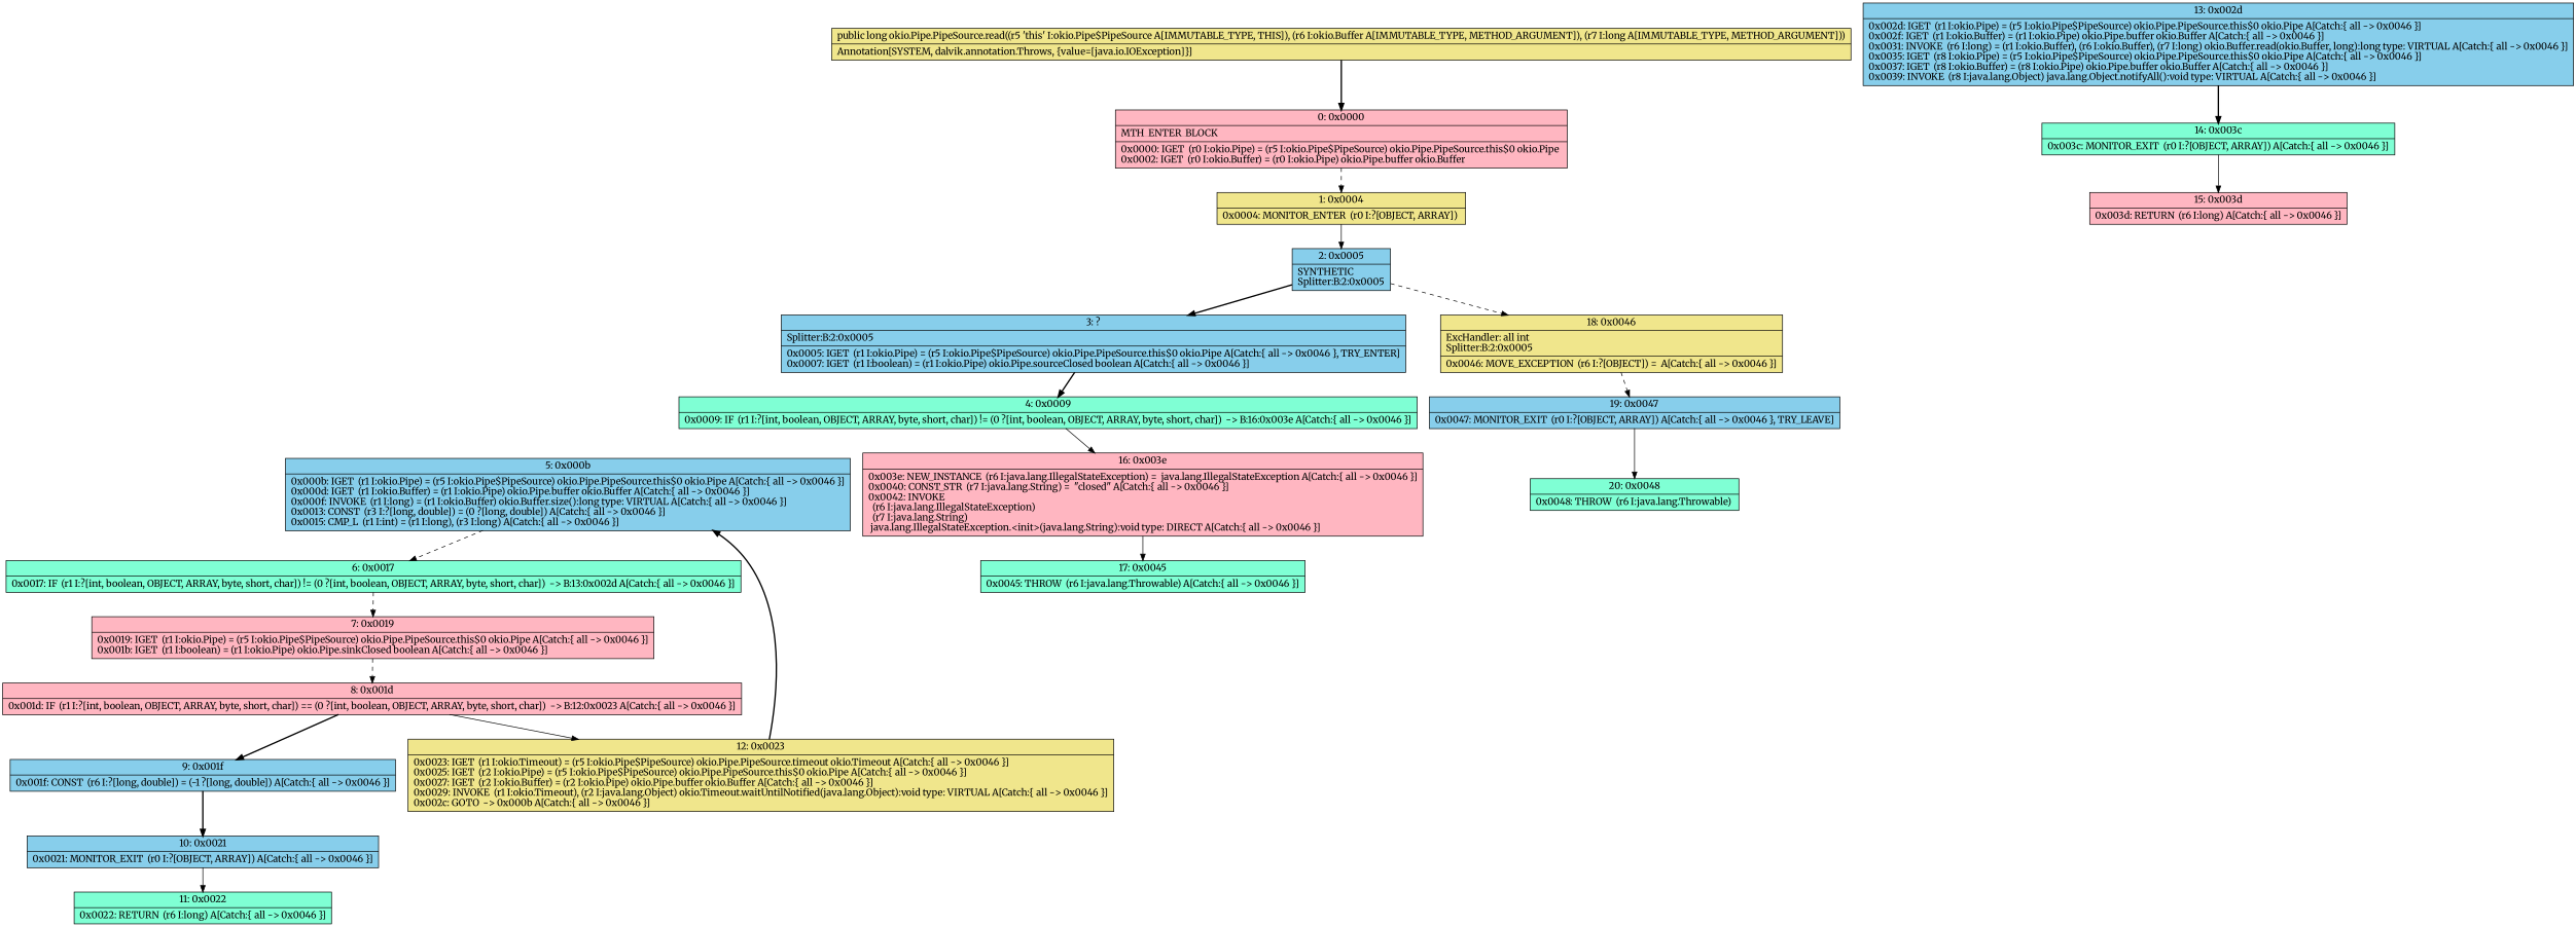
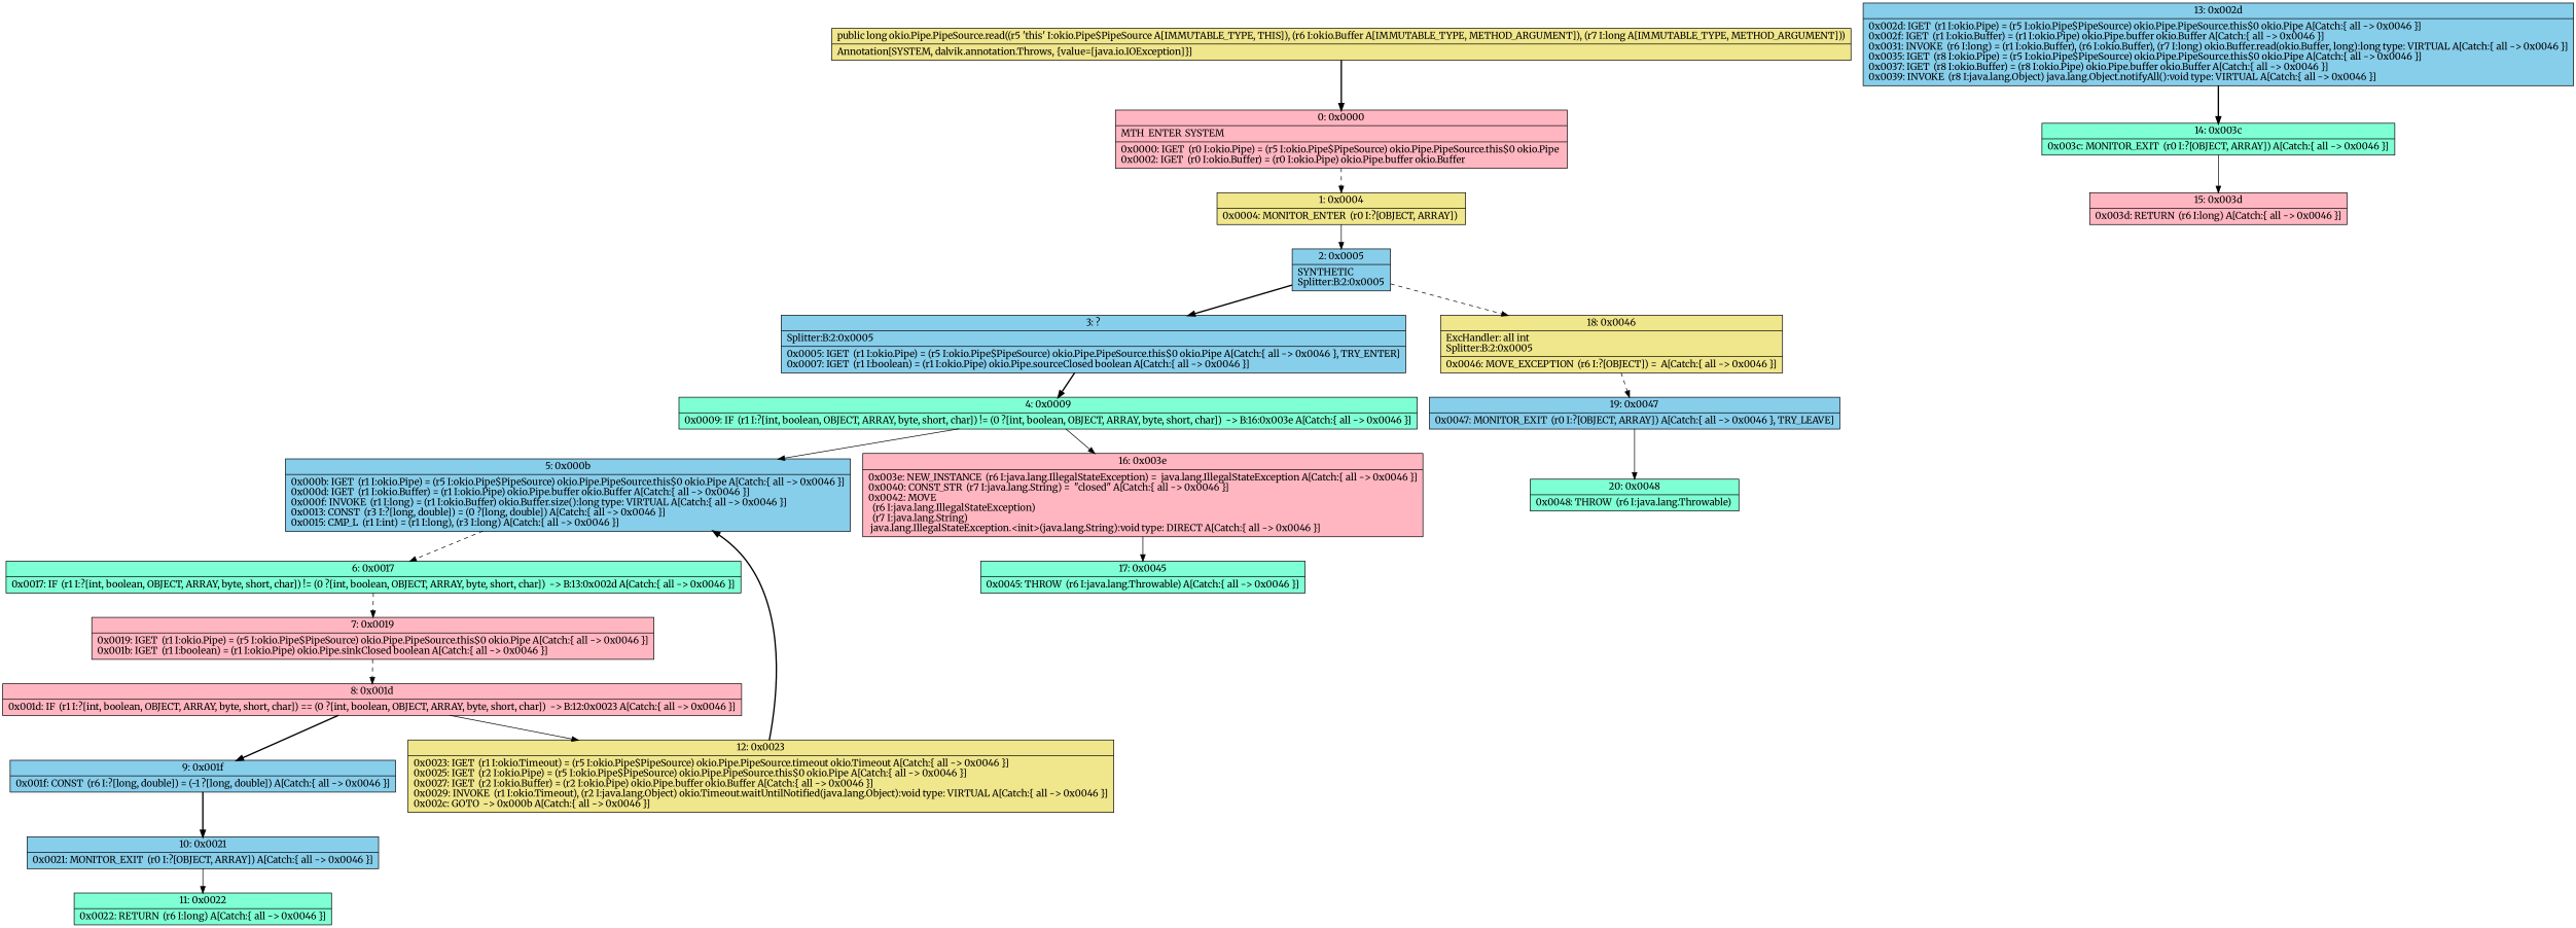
  digraph {
    fontname=Merriweather
    node [fillcolor=skyblue fontname=Merriweather shape=record style=filled]
    edge [fontname=Merriweather style=solid]
-   n1 [fillcolor=lightpink label="{0\:\ 0x0000|MTH_ENTER_BLOCK\l|0x0000: IGET  (r0 I:okio.Pipe) = (r5 I:okio.Pipe$PipeSource) okio.Pipe.PipeSource.this$0 okio.Pipe \l0x0002: IGET  (r0 I:okio.Buffer) = (r0 I:okio.Pipe) okio.Pipe.buffer okio.Buffer \l}"]
+   n1 [fillcolor=lightpink label="{0\:\ 0x0000|MTH_ENTER_SYSTEM\l|0x0000: IGET  (r0 I:okio.Pipe) = (r5 I:okio.Pipe$PipeSource) okio.Pipe.PipeSource.this$0 okio.Pipe \l0x0002: IGET  (r0 I:okio.Buffer) = (r0 I:okio.Pipe) okio.Pipe.buffer okio.Buffer \l}"]
    n2 [fillcolor=khaki label="{1\:\ 0x0004|0x0004: MONITOR_ENTER  (r0 I:?[OBJECT, ARRAY]) \l}"]
    n3 [label="{2\:\ 0x0005|SYNTHETIC\lSplitter:B:2:0x0005\l}"]
    n4 [label="{3\:\ ?|Splitter:B:2:0x0005\l|0x0005: IGET  (r1 I:okio.Pipe) = (r5 I:okio.Pipe$PipeSource) okio.Pipe.PipeSource.this$0 okio.Pipe A[Catch:\{ all \-\> 0x0046 \}, TRY_ENTER]\l0x0007: IGET  (r1 I:boolean) = (r1 I:okio.Pipe) okio.Pipe.sourceClosed boolean A[Catch:\{ all \-\> 0x0046 \}]\l}"]
    n5 [fillcolor=khaki label="{18\:\ 0x0046|ExcHandler: all int\lSplitter:B:2:0x0005\l|0x0046: MOVE_EXCEPTION  (r6 I:?[OBJECT]) =  A[Catch:\{ all \-\> 0x0046 \}]\l}"]
    n6 [fillcolor=aquamarine label="{4\:\ 0x0009|0x0009: IF  (r1 I:?[int, boolean, OBJECT, ARRAY, byte, short, char]) != (0 ?[int, boolean, OBJECT, ARRAY, byte, short, char])  \-\> B:16:0x003e A[Catch:\{ all \-\> 0x0046 \}]\l}"]
    n7 [label="{19\:\ 0x0047|0x0047: MONITOR_EXIT  (r0 I:?[OBJECT, ARRAY]) A[Catch:\{ all \-\> 0x0046 \}, TRY_LEAVE]\l}"]
    n8 [label="{5\:\ 0x000b|0x000b: IGET  (r1 I:okio.Pipe) = (r5 I:okio.Pipe$PipeSource) okio.Pipe.PipeSource.this$0 okio.Pipe A[Catch:\{ all \-\> 0x0046 \}]\l0x000d: IGET  (r1 I:okio.Buffer) = (r1 I:okio.Pipe) okio.Pipe.buffer okio.Buffer A[Catch:\{ all \-\> 0x0046 \}]\l0x000f: INVOKE  (r1 I:long) = (r1 I:okio.Buffer) okio.Buffer.size():long type: VIRTUAL A[Catch:\{ all \-\> 0x0046 \}]\l0x0013: CONST  (r3 I:?[long, double]) = (0 ?[long, double]) A[Catch:\{ all \-\> 0x0046 \}]\l0x0015: CMP_L  (r1 I:int) = (r1 I:long), (r3 I:long) A[Catch:\{ all \-\> 0x0046 \}]\l}"]
-   n9 [fillcolor=lightpink label="{16\:\ 0x003e|0x003e: NEW_INSTANCE  (r6 I:java.lang.IllegalStateException) =  java.lang.IllegalStateException A[Catch:\{ all \-\> 0x0046 \}]\l0x0040: CONST_STR  (r7 I:java.lang.String) =  \"closed\" A[Catch:\{ all \-\> 0x0046 \}]\l0x0042: INVOKE  \l  (r6 I:java.lang.IllegalStateException)\l  (r7 I:java.lang.String)\l java.lang.IllegalStateException.\<init\>(java.lang.String):void type: DIRECT A[Catch:\{ all \-\> 0x0046 \}]\l}"]
+   n9 [fillcolor=lightpink label="{16\:\ 0x003e|0x003e: NEW_INSTANCE  (r6 I:java.lang.IllegalStateException) =  java.lang.IllegalStateException A[Catch:\{ all \-\> 0x0046 \}]\l0x0040: CONST_STR  (r7 I:java.lang.String) =  \"closed\" A[Catch:\{ all \-\> 0x0046 \}]\l0x0042: MOVE  \l  (r6 I:java.lang.IllegalStateException)\l  (r7 I:java.lang.String)\l java.lang.IllegalStateException.\<init\>(java.lang.String):void type: DIRECT A[Catch:\{ all \-\> 0x0046 \}]\l}"]
    n10 [fillcolor=aquamarine label="{6\:\ 0x0017|0x0017: IF  (r1 I:?[int, boolean, OBJECT, ARRAY, byte, short, char]) != (0 ?[int, boolean, OBJECT, ARRAY, byte, short, char])  \-\> B:13:0x002d A[Catch:\{ all \-\> 0x0046 \}]\l}"]
    n11 [fillcolor=aquamarine label="{17\:\ 0x0045|0x0045: THROW  (r6 I:java.lang.Throwable) A[Catch:\{ all \-\> 0x0046 \}]\l}"]
    n12 [fillcolor=lightpink label="{7\:\ 0x0019|0x0019: IGET  (r1 I:okio.Pipe) = (r5 I:okio.Pipe$PipeSource) okio.Pipe.PipeSource.this$0 okio.Pipe A[Catch:\{ all \-\> 0x0046 \}]\l0x001b: IGET  (r1 I:boolean) = (r1 I:okio.Pipe) okio.Pipe.sinkClosed boolean A[Catch:\{ all \-\> 0x0046 \}]\l}"]
    n13 [fillcolor=lightpink label="{8\:\ 0x001d|0x001d: IF  (r1 I:?[int, boolean, OBJECT, ARRAY, byte, short, char]) == (0 ?[int, boolean, OBJECT, ARRAY, byte, short, char])  \-\> B:12:0x0023 A[Catch:\{ all \-\> 0x0046 \}]\l}"]
    n14 [label="{13\:\ 0x002d|0x002d: IGET  (r1 I:okio.Pipe) = (r5 I:okio.Pipe$PipeSource) okio.Pipe.PipeSource.this$0 okio.Pipe A[Catch:\{ all \-\> 0x0046 \}]\l0x002f: IGET  (r1 I:okio.Buffer) = (r1 I:okio.Pipe) okio.Pipe.buffer okio.Buffer A[Catch:\{ all \-\> 0x0046 \}]\l0x0031: INVOKE  (r6 I:long) = (r1 I:okio.Buffer), (r6 I:okio.Buffer), (r7 I:long) okio.Buffer.read(okio.Buffer, long):long type: VIRTUAL A[Catch:\{ all \-\> 0x0046 \}]\l0x0035: IGET  (r8 I:okio.Pipe) = (r5 I:okio.Pipe$PipeSource) okio.Pipe.PipeSource.this$0 okio.Pipe A[Catch:\{ all \-\> 0x0046 \}]\l0x0037: IGET  (r8 I:okio.Buffer) = (r8 I:okio.Pipe) okio.Pipe.buffer okio.Buffer A[Catch:\{ all \-\> 0x0046 \}]\l0x0039: INVOKE  (r8 I:java.lang.Object) java.lang.Object.notifyAll():void type: VIRTUAL A[Catch:\{ all \-\> 0x0046 \}]\l}"]
    n15 [fillcolor=aquamarine label="{14\:\ 0x003c|0x003c: MONITOR_EXIT  (r0 I:?[OBJECT, ARRAY]) A[Catch:\{ all \-\> 0x0046 \}]\l}"]
    n16 [label="{9\:\ 0x001f|0x001f: CONST  (r6 I:?[long, double]) = (\-1 ?[long, double]) A[Catch:\{ all \-\> 0x0046 \}]\l}"]
    n17 [fillcolor=khaki label="{12\:\ 0x0023|0x0023: IGET  (r1 I:okio.Timeout) = (r5 I:okio.Pipe$PipeSource) okio.Pipe.PipeSource.timeout okio.Timeout A[Catch:\{ all \-\> 0x0046 \}]\l0x0025: IGET  (r2 I:okio.Pipe) = (r5 I:okio.Pipe$PipeSource) okio.Pipe.PipeSource.this$0 okio.Pipe A[Catch:\{ all \-\> 0x0046 \}]\l0x0027: IGET  (r2 I:okio.Buffer) = (r2 I:okio.Pipe) okio.Pipe.buffer okio.Buffer A[Catch:\{ all \-\> 0x0046 \}]\l0x0029: INVOKE  (r1 I:okio.Timeout), (r2 I:java.lang.Object) okio.Timeout.waitUntilNotified(java.lang.Object):void type: VIRTUAL A[Catch:\{ all \-\> 0x0046 \}]\l0x002c: GOTO  \-\> 0x000b A[Catch:\{ all \-\> 0x0046 \}]\l}"]
    n18 [label="{10\:\ 0x0021|0x0021: MONITOR_EXIT  (r0 I:?[OBJECT, ARRAY]) A[Catch:\{ all \-\> 0x0046 \}]\l}"]
    n19 [fillcolor=aquamarine label="{11\:\ 0x0022|0x0022: RETURN  (r6 I:long) A[Catch:\{ all \-\> 0x0046 \}]\l}"]
    n20 [fillcolor=lightpink label="{15\:\ 0x003d|0x003d: RETURN  (r6 I:long) A[Catch:\{ all \-\> 0x0046 \}]\l}"]
    n21 [fillcolor=aquamarine label="{20\:\ 0x0048|0x0048: THROW  (r6 I:java.lang.Throwable) \l}"]
    n22 [fillcolor=khaki label="{public long okio.Pipe.PipeSource.read((r5 'this' I:okio.Pipe$PipeSource A[IMMUTABLE_TYPE, THIS]), (r6 I:okio.Buffer A[IMMUTABLE_TYPE, METHOD_ARGUMENT]), (r7 I:long A[IMMUTABLE_TYPE, METHOD_ARGUMENT]))  | Annotation[SYSTEM, dalvik.annotation.Throws, \{value=[java.io.IOException]\}]\l}"]
    n1 -> n2 [style=dashed]
    n2 -> n3
    n3 -> n4 [style=bold]
    n3 -> n5 [style=dashed]
    n4 -> n6 [style=bold]
    n5 -> n7 [style=dashed]
+   n6 -> n8
    n6 -> n9
    n7 -> n21
    n8 -> n10 [style=dashed]
    n9 -> n11
    n10 -> n12 [style=dashed]
    n12 -> n13 [style=dashed]
    n13 -> n16 [style=bold]
    n13 -> n17
    n14 -> n15 [style=bold]
    n15 -> n20
    n16 -> n18 [style=bold]
    n17 -> n8 [style=bold]
    n18 -> n19
    n22 -> n1 [style=bold]
  }
